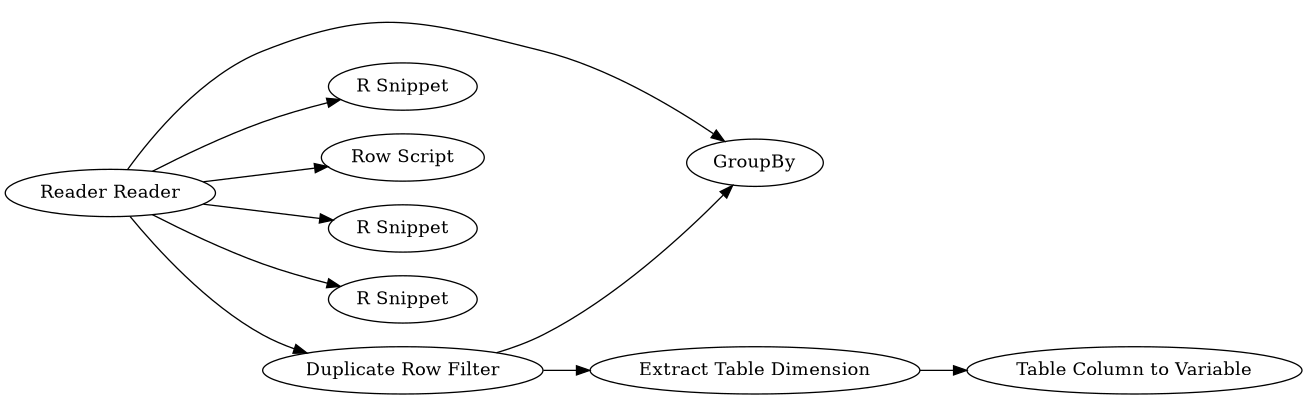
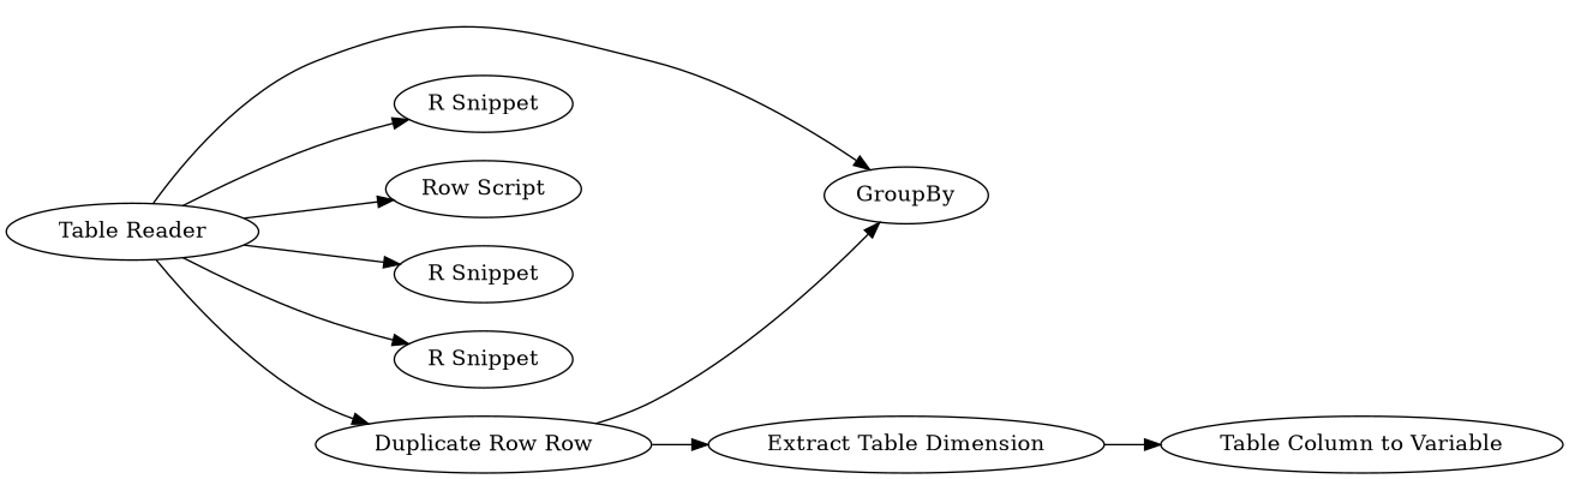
  digraph {
    rankdir=LR
-   n1 [label="Reader Reader"]
+   n1 [label="Table Reader"]
    n2 [label=GroupBy]
    n3 [label="R Snippet"]
    n4 [label="Row Script"]
    n5 [label="R Snippet"]
    n6 [label="R Snippet"]
-   n7 [label="Duplicate Row Filter"]
+   n7 [label="Duplicate Row Row"]
    n8 [label="Extract Table Dimension"]
    n9 [label="Table Column to Variable"]
    n1 -> n2
    n1 -> n3
    n1 -> n4
    n1 -> n5
    n1 -> n6
    n1 -> n7
    n7 -> n2
    n7 -> n8
    n8 -> n9
  }
